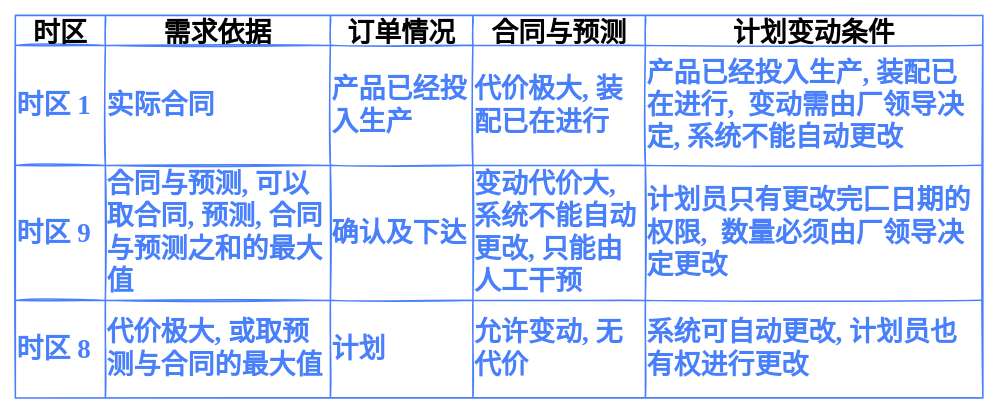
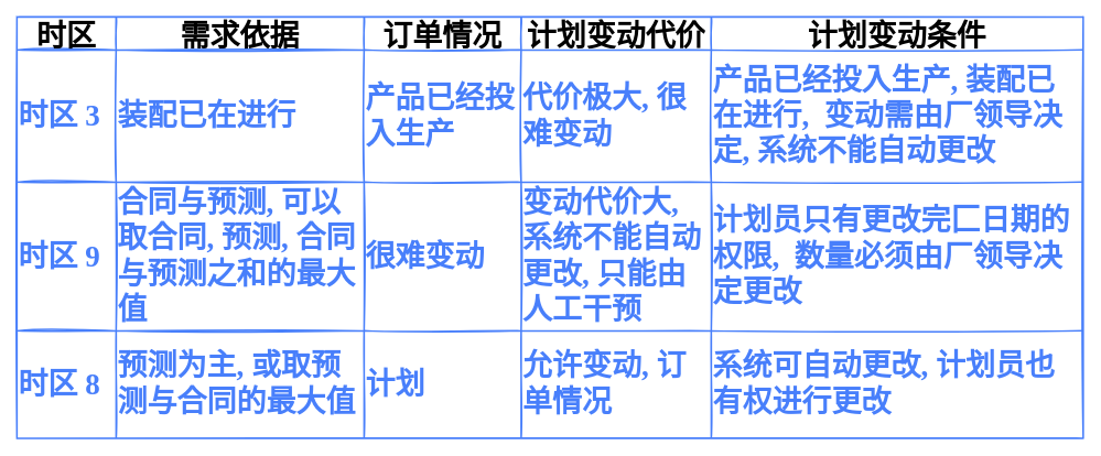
  <mxCell id="0" />
  <mxCell id="1" parent="0" />
  <mxCell id="2" value="" style="shape=table;html=1;whiteSpace=wrap;startSize=0;container=1;collapsible=0;childLayout=tableLayout;sketch=1;fontFamily=FZJingLeiS-R-GB;fontSize=36;fontColor=#487FFB;strokeColor=#487FFB;strokeWidth=2;fillColor=none;fontStyle=1" vertex="1" parent="1"><mxGeometry x="20" y="20" width="1290" height="510" as="geometry" /></mxCell>
  <mxCell id="3" style="shape=tableRow;horizontal=0;startSize=0;swimlaneHead=0;swimlaneBody=0;top=0;left=0;bottom=0;right=0;collapsible=0;dropTarget=0;fillColor=none;points=[[0,0.5],[1,0.5]];portConstraint=eastwest;sketch=1;fontFamily=FZJingLeiS-R-GB;fontSize=36;fontColor=#487FFB;strokeColor=#487FFB;strokeWidth=2;fontStyle=1" vertex="1" parent="2"><mxGeometry width="1290" height="40" as="geometry" /></mxCell>
  <mxCell id="4" value="时区" style="shape=partialRectangle;html=1;whiteSpace=wrap;connectable=0;fillColor=none;top=0;left=0;bottom=0;right=0;overflow=hidden;sketch=1;fontFamily=FZJingLeiS-R-GB;fontSize=36;fontColor=#000000;strokeColor=#487FFB;strokeWidth=2;fontStyle=1" vertex="1" parent="3"><mxGeometry width="120" height="40" as="geometry"><mxRectangle width="120" height="40" as="alternateBounds" /></mxGeometry></mxCell>
  <mxCell id="5" value="需求依据" style="shape=partialRectangle;html=1;whiteSpace=wrap;connectable=0;fillColor=none;top=0;left=0;bottom=0;right=0;overflow=hidden;sketch=1;fontFamily=FZJingLeiS-R-GB;fontSize=36;fontColor=#000000;strokeColor=#487FFB;strokeWidth=2;fontStyle=1" vertex="1" parent="3"><mxGeometry x="120" width="300" height="40" as="geometry"><mxRectangle width="300" height="40" as="alternateBounds" /></mxGeometry></mxCell>
  <mxCell id="6" value="订单情况" style="shape=partialRectangle;html=1;whiteSpace=wrap;connectable=0;fillColor=none;top=0;left=0;bottom=0;right=0;overflow=hidden;sketch=1;fontFamily=FZJingLeiS-R-GB;fontSize=36;fontColor=#000000;strokeColor=#487FFB;strokeWidth=2;fontStyle=1" vertex="1" parent="3"><mxGeometry x="420" width="190" height="40" as="geometry"><mxRectangle width="190" height="40" as="alternateBounds" /></mxGeometry></mxCell>
- <mxCell id="7" value="合同与预测" style="shape=partialRectangle;html=1;whiteSpace=wrap;connectable=0;fillColor=none;top=0;left=0;bottom=0;right=0;overflow=hidden;sketch=1;fontFamily=FZJingLeiS-R-GB;fontSize=36;fontColor=#000000;strokeColor=#487FFB;strokeWidth=2;fontStyle=1" vertex="1" parent="3"><mxGeometry x="610" width="230" height="40" as="geometry"><mxRectangle width="230" height="40" as="alternateBounds" /></mxGeometry></mxCell>
+ <mxCell id="7" value="计划变动代价" style="shape=partialRectangle;html=1;whiteSpace=wrap;connectable=0;fillColor=none;top=0;left=0;bottom=0;right=0;overflow=hidden;sketch=1;fontFamily=FZJingLeiS-R-GB;fontSize=36;fontColor=#000000;strokeColor=#487FFB;strokeWidth=2;fontStyle=1" vertex="1" parent="3"><mxGeometry x="610" width="230" height="40" as="geometry"><mxRectangle width="230" height="40" as="alternateBounds" /></mxGeometry></mxCell>
  <mxCell id="8" value="计划变动条件" style="shape=partialRectangle;html=1;whiteSpace=wrap;connectable=0;fillColor=none;top=0;left=0;bottom=0;right=0;overflow=hidden;sketch=1;fontFamily=FZJingLeiS-R-GB;fontSize=36;fontColor=#000000;strokeColor=#487FFB;strokeWidth=2;fontStyle=1" vertex="1" parent="3"><mxGeometry x="840" width="450" height="40" as="geometry"><mxRectangle width="450" height="40" as="alternateBounds" /></mxGeometry></mxCell>
  <mxCell id="9" value="" style="shape=tableRow;horizontal=0;startSize=0;swimlaneHead=0;swimlaneBody=0;top=0;left=0;bottom=0;right=0;collapsible=0;dropTarget=0;fillColor=none;points=[[0,0.5],[1,0.5]];portConstraint=eastwest;sketch=1;fontFamily=FZJingLeiS-R-GB;fontSize=36;fontColor=#487FFB;strokeColor=#487FFB;strokeWidth=2;fontStyle=1" vertex="1" parent="2"><mxGeometry y="40" width="1290" height="160" as="geometry" /></mxCell>
- <mxCell id="10" value="时区 1" style="shape=partialRectangle;html=1;whiteSpace=wrap;connectable=0;fillColor=none;top=0;left=0;bottom=0;right=0;overflow=hidden;sketch=1;fontFamily=FZJingLeiS-R-GB;fontSize=36;fontColor=#487FFB;strokeColor=#487FFB;strokeWidth=2;fontStyle=1;align=left;" vertex="1" parent="9"><mxGeometry width="120" height="160" as="geometry"><mxRectangle width="120" height="160" as="alternateBounds" /></mxGeometry></mxCell>
- <mxCell id="11" value="实际合同" style="shape=partialRectangle;html=1;whiteSpace=wrap;connectable=0;fillColor=none;top=0;left=0;bottom=0;right=0;overflow=hidden;sketch=1;fontFamily=FZJingLeiS-R-GB;fontSize=36;fontColor=#487FFB;strokeColor=#487FFB;strokeWidth=2;fontStyle=1;align=left;" vertex="1" parent="9"><mxGeometry x="120" width="300" height="160" as="geometry"><mxRectangle width="300" height="160" as="alternateBounds" /></mxGeometry></mxCell>
+ <mxCell id="10" value="时区 3" style="shape=partialRectangle;html=1;whiteSpace=wrap;connectable=0;fillColor=none;top=0;left=0;bottom=0;right=0;overflow=hidden;sketch=1;fontFamily=FZJingLeiS-R-GB;fontSize=36;fontColor=#487FFB;strokeColor=#487FFB;strokeWidth=2;fontStyle=1;align=left;" vertex="1" parent="9"><mxGeometry width="120" height="160" as="geometry"><mxRectangle width="120" height="160" as="alternateBounds" /></mxGeometry></mxCell>
+ <mxCell id="11" value="装配已在进行" style="shape=partialRectangle;html=1;whiteSpace=wrap;connectable=0;fillColor=none;top=0;left=0;bottom=0;right=0;overflow=hidden;sketch=1;fontFamily=FZJingLeiS-R-GB;fontSize=36;fontColor=#487FFB;strokeColor=#487FFB;strokeWidth=2;fontStyle=1;align=left;" vertex="1" parent="9"><mxGeometry x="120" width="300" height="160" as="geometry"><mxRectangle width="300" height="160" as="alternateBounds" /></mxGeometry></mxCell>
  <mxCell id="12" value="产品已经投入生产" style="shape=partialRectangle;html=1;whiteSpace=wrap;connectable=0;fillColor=none;top=0;left=0;bottom=0;right=0;overflow=hidden;sketch=1;fontFamily=FZJingLeiS-R-GB;fontSize=36;fontColor=#487FFB;strokeColor=#487FFB;strokeWidth=2;fontStyle=1;align=left;" vertex="1" parent="9"><mxGeometry x="420" width="190" height="160" as="geometry"><mxRectangle width="190" height="160" as="alternateBounds" /></mxGeometry></mxCell>
- <mxCell id="13" value="&lt;b&gt;代价极大, 装配已在进行&lt;/b&gt;" style="shape=partialRectangle;html=1;whiteSpace=wrap;connectable=0;fillColor=none;top=0;left=0;bottom=0;right=0;overflow=hidden;sketch=1;fontFamily=FZJingLeiS-R-GB;fontSize=36;fontColor=#487FFB;strokeColor=#487FFB;strokeWidth=2;fontStyle=1;align=left;" vertex="1" parent="9"><mxGeometry x="610" width="230" height="160" as="geometry"><mxRectangle width="230" height="160" as="alternateBounds" /></mxGeometry></mxCell>
+ <mxCell id="13" value="&lt;b&gt;代价极大, 很难变动&lt;/b&gt;" style="shape=partialRectangle;html=1;whiteSpace=wrap;connectable=0;fillColor=none;top=0;left=0;bottom=0;right=0;overflow=hidden;sketch=1;fontFamily=FZJingLeiS-R-GB;fontSize=36;fontColor=#487FFB;strokeColor=#487FFB;strokeWidth=2;fontStyle=1;align=left;" vertex="1" parent="9"><mxGeometry x="610" width="230" height="160" as="geometry"><mxRectangle width="230" height="160" as="alternateBounds" /></mxGeometry></mxCell>
  <mxCell id="14" value="&lt;b&gt;产品已经投入生产, 装配已在进行,&amp;nbsp; 变动需由厂领导决定, 系统不能自动更改&lt;/b&gt;" style="shape=partialRectangle;html=1;whiteSpace=wrap;connectable=0;fillColor=none;top=0;left=0;bottom=0;right=0;overflow=hidden;sketch=1;fontFamily=FZJingLeiS-R-GB;fontSize=36;fontColor=#487FFB;strokeColor=#487FFB;strokeWidth=2;fontStyle=1;align=left;" vertex="1" parent="9"><mxGeometry x="840" width="450" height="160" as="geometry"><mxRectangle width="450" height="160" as="alternateBounds" /></mxGeometry></mxCell>
  <mxCell id="15" value="" style="shape=tableRow;horizontal=0;startSize=0;swimlaneHead=0;swimlaneBody=0;top=0;left=0;bottom=0;right=0;collapsible=0;dropTarget=0;fillColor=none;points=[[0,0.5],[1,0.5]];portConstraint=eastwest;sketch=1;fontFamily=FZJingLeiS-R-GB;fontSize=36;fontColor=#487FFB;strokeColor=#487FFB;strokeWidth=2;fontStyle=1" vertex="1" parent="2"><mxGeometry y="200" width="1290" height="180" as="geometry" /></mxCell>
  <mxCell id="16" value="&lt;span&gt;时区 9&lt;/span&gt;" style="shape=partialRectangle;html=1;whiteSpace=wrap;connectable=0;fillColor=none;top=0;left=0;bottom=0;right=0;overflow=hidden;sketch=1;fontFamily=FZJingLeiS-R-GB;fontSize=36;fontColor=#487FFB;strokeColor=#487FFB;strokeWidth=2;fontStyle=1;align=left;" vertex="1" parent="15"><mxGeometry width="120" height="180" as="geometry"><mxRectangle width="120" height="180" as="alternateBounds" /></mxGeometry></mxCell>
  <mxCell id="17" value="&lt;b&gt;合同与预测, 可以取合同, 预测, 合同与预测之和的最大值&lt;/b&gt;" style="shape=partialRectangle;html=1;whiteSpace=wrap;connectable=0;fillColor=none;top=0;left=0;bottom=0;right=0;overflow=hidden;sketch=1;fontFamily=FZJingLeiS-R-GB;fontSize=36;fontColor=#487FFB;strokeColor=#487FFB;strokeWidth=2;fontStyle=1;align=left;" vertex="1" parent="15"><mxGeometry x="120" width="300" height="180" as="geometry"><mxRectangle width="300" height="180" as="alternateBounds" /></mxGeometry></mxCell>
- <mxCell id="18" value="确认及下达" style="shape=partialRectangle;html=1;whiteSpace=wrap;connectable=0;fillColor=none;top=0;left=0;bottom=0;right=0;overflow=hidden;sketch=1;fontFamily=FZJingLeiS-R-GB;fontSize=36;fontColor=#487FFB;strokeColor=#487FFB;strokeWidth=2;fontStyle=1;align=left;" vertex="1" parent="15"><mxGeometry x="420" width="190" height="180" as="geometry"><mxRectangle width="190" height="180" as="alternateBounds" /></mxGeometry></mxCell>
+ <mxCell id="18" value="很难变动" style="shape=partialRectangle;html=1;whiteSpace=wrap;connectable=0;fillColor=none;top=0;left=0;bottom=0;right=0;overflow=hidden;sketch=1;fontFamily=FZJingLeiS-R-GB;fontSize=36;fontColor=#487FFB;strokeColor=#487FFB;strokeWidth=2;fontStyle=1;align=left;" vertex="1" parent="15"><mxGeometry x="420" width="190" height="180" as="geometry"><mxRectangle width="190" height="180" as="alternateBounds" /></mxGeometry></mxCell>
  <mxCell id="19" value="&lt;b&gt;变动代价大, 系统不能自动更改, 只能由人工干预&amp;nbsp;&lt;/b&gt;" style="shape=partialRectangle;html=1;whiteSpace=wrap;connectable=0;fillColor=none;top=0;left=0;bottom=0;right=0;overflow=hidden;sketch=1;fontFamily=FZJingLeiS-R-GB;fontSize=36;fontColor=#487FFB;strokeColor=#487FFB;strokeWidth=2;fontStyle=1;align=left;" vertex="1" parent="15"><mxGeometry x="610" width="230" height="180" as="geometry"><mxRectangle width="230" height="180" as="alternateBounds" /></mxGeometry></mxCell>
  <mxCell id="20" value="&lt;b&gt;计划员只有更改完匚日期的权限,&amp;nbsp; 数量必须由厂领导决定更改&lt;/b&gt;" style="shape=partialRectangle;html=1;whiteSpace=wrap;connectable=0;fillColor=none;top=0;left=0;bottom=0;right=0;overflow=hidden;sketch=1;fontFamily=FZJingLeiS-R-GB;fontSize=36;fontColor=#487FFB;strokeColor=#487FFB;strokeWidth=2;fontStyle=1;align=left;" vertex="1" parent="15"><mxGeometry x="840" width="450" height="180" as="geometry"><mxRectangle width="450" height="180" as="alternateBounds" /></mxGeometry></mxCell>
  <mxCell id="21" value="" style="shape=tableRow;horizontal=0;startSize=0;swimlaneHead=0;swimlaneBody=0;top=0;left=0;bottom=0;right=0;collapsible=0;dropTarget=0;fillColor=none;points=[[0,0.5],[1,0.5]];portConstraint=eastwest;sketch=1;fontFamily=FZJingLeiS-R-GB;fontSize=36;fontColor=#487FFB;strokeColor=#487FFB;strokeWidth=2;fontStyle=1" vertex="1" parent="2"><mxGeometry y="380" width="1290" height="130" as="geometry" /></mxCell>
  <mxCell id="22" value="&lt;span&gt;时区 8&lt;/span&gt;" style="shape=partialRectangle;html=1;whiteSpace=wrap;connectable=0;fillColor=none;top=0;left=0;bottom=0;right=0;overflow=hidden;sketch=1;fontFamily=FZJingLeiS-R-GB;fontSize=36;fontColor=#487FFB;strokeColor=#487FFB;strokeWidth=2;fontStyle=1;align=left;" vertex="1" parent="21"><mxGeometry width="120" height="130" as="geometry"><mxRectangle width="120" height="130" as="alternateBounds" /></mxGeometry></mxCell>
- <mxCell id="23" value="&lt;b&gt;代价极大, 或取预测与合同的最大值&lt;/b&gt;" style="shape=partialRectangle;html=1;whiteSpace=wrap;connectable=0;fillColor=none;top=0;left=0;bottom=0;right=0;overflow=hidden;sketch=1;fontFamily=FZJingLeiS-R-GB;fontSize=36;fontColor=#487FFB;strokeColor=#487FFB;strokeWidth=2;fontStyle=1;align=left;" vertex="1" parent="21"><mxGeometry x="120" width="300" height="130" as="geometry"><mxRectangle width="300" height="130" as="alternateBounds" /></mxGeometry></mxCell>
+ <mxCell id="23" value="&lt;b&gt;预测为主, 或取预测与合同的最大值&lt;/b&gt;" style="shape=partialRectangle;html=1;whiteSpace=wrap;connectable=0;fillColor=none;top=0;left=0;bottom=0;right=0;overflow=hidden;sketch=1;fontFamily=FZJingLeiS-R-GB;fontSize=36;fontColor=#487FFB;strokeColor=#487FFB;strokeWidth=2;fontStyle=1;align=left;" vertex="1" parent="21"><mxGeometry x="120" width="300" height="130" as="geometry"><mxRectangle width="300" height="130" as="alternateBounds" /></mxGeometry></mxCell>
  <mxCell id="24" value="计划" style="shape=partialRectangle;html=1;whiteSpace=wrap;connectable=0;fillColor=none;top=0;left=0;bottom=0;right=0;overflow=hidden;pointerEvents=1;sketch=1;fontFamily=FZJingLeiS-R-GB;fontSize=36;fontColor=#487FFB;strokeColor=#487FFB;strokeWidth=2;fontStyle=1;align=left;" vertex="1" parent="21"><mxGeometry x="420" width="190" height="130" as="geometry"><mxRectangle width="190" height="130" as="alternateBounds" /></mxGeometry></mxCell>
- <mxCell id="25" value="&lt;b&gt;允许变动, 无代价&lt;/b&gt;" style="shape=partialRectangle;html=1;whiteSpace=wrap;connectable=0;fillColor=none;top=0;left=0;bottom=0;right=0;overflow=hidden;pointerEvents=1;sketch=1;fontFamily=FZJingLeiS-R-GB;fontSize=36;fontColor=#487FFB;strokeColor=#487FFB;strokeWidth=2;fontStyle=1;align=left;" vertex="1" parent="21"><mxGeometry x="610" width="230" height="130" as="geometry"><mxRectangle width="230" height="130" as="alternateBounds" /></mxGeometry></mxCell>
+ <mxCell id="25" value="&lt;b&gt;允许变动, 订单情况&lt;/b&gt;" style="shape=partialRectangle;html=1;whiteSpace=wrap;connectable=0;fillColor=none;top=0;left=0;bottom=0;right=0;overflow=hidden;pointerEvents=1;sketch=1;fontFamily=FZJingLeiS-R-GB;fontSize=36;fontColor=#487FFB;strokeColor=#487FFB;strokeWidth=2;fontStyle=1;align=left;" vertex="1" parent="21"><mxGeometry x="610" width="230" height="130" as="geometry"><mxRectangle width="230" height="130" as="alternateBounds" /></mxGeometry></mxCell>
  <mxCell id="26" value="&lt;b&gt;系统可自动更改, 计划员也有权进行更改&lt;/b&gt;" style="shape=partialRectangle;html=1;whiteSpace=wrap;connectable=0;fillColor=none;top=0;left=0;bottom=0;right=0;overflow=hidden;pointerEvents=1;sketch=1;fontFamily=FZJingLeiS-R-GB;fontSize=36;fontColor=#487FFB;strokeColor=#487FFB;strokeWidth=2;fontStyle=1;align=left;" vertex="1" parent="21"><mxGeometry x="840" width="450" height="130" as="geometry"><mxRectangle width="450" height="130" as="alternateBounds" /></mxGeometry></mxCell>
